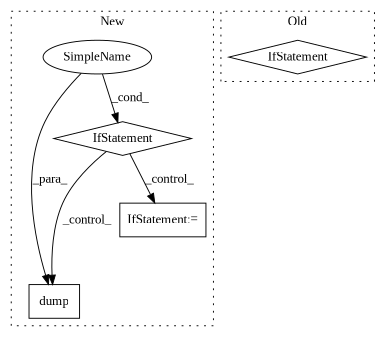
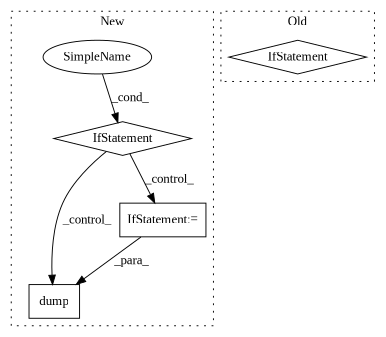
  digraph {
    fontname="Liberation Serif"
    node [a=25 fontname="Liberation Serif" l="4,2" shape=box]
    edge [fontname="Liberation Serif"]
    n1 [a=32 l="5,1" label=dump s="5473,5534"]
    n2 [a=7 l=1 label="IfStatement:=" s=4952]
    n3 [a=42 l=13 label=SimpleName s=4919 shape=ellipse]
    n4 [label=IfStatement s="4915,4932" shape=diamond]
    n5 [label=IfStatement s="3417,3438" shape=diamond]
    subgraph cluster_1 {
      label=New
      style=dotted
      n1
      n2
      n3
      n4
    }
    subgraph cluster_2 {
      label=Old
      style=dotted
      n5
    }
-   n3 -> n1 [label=_para_]
+   n2 -> n1 [label=_para_]
    n3 -> n4 [label=_cond_]
    n4 -> n1 [label=_control_]
    n4 -> n2 [label=_control_]
  }
